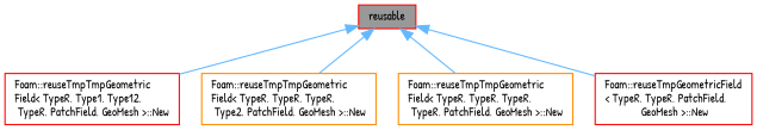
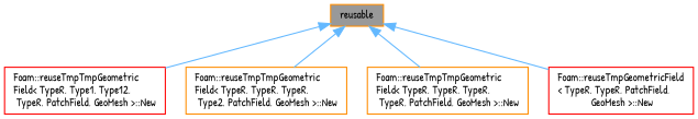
  digraph {
    rankdir=TB
    fontname="Patrick Hand"
    node [color=red fillcolor=white fontname="Patrick Hand" fontsize=10 shape=box style=filled]
    edge [color=steelblue1 dir=back fontname="Patrick Hand" fontsize=10 labelfontname=Helvetica labelfontsize=10 style=solid]
-   n1 [fillcolor=grey60 fontcolor=black height=0.2 label=reusable width=0.4]
+   n1 [color=darkorange fillcolor=grey60 fontcolor=black height=0.2 label=reusable width=0.4]
    n2 [height=0.2 label="Foam::reuseTmpTmpGeometric\lField\< TypeR, Type1, Type12,\l TypeR, PatchField, GeoMesh \>::New" width=0.4]
    n3 [color=darkorange height=0.2 label="Foam::reuseTmpTmpGeometric\lField\< TypeR, TypeR, TypeR,\l Type2, PatchField, GeoMesh \>::New" width=0.4]
    n4 [color=darkorange height=0.2 label="Foam::reuseTmpTmpGeometric\lField\< TypeR, TypeR, TypeR,\l TypeR, PatchField, GeoMesh \>::New" width=0.4]
    n5 [height=0.2 label="Foam::reuseTmpGeometricField\l\< TypeR, TypeR, PatchField,\l GeoMesh \>::New" width=0.4]
    n1 -> n2
    n1 -> n3
    n1 -> n4
    n1 -> n5
  }
